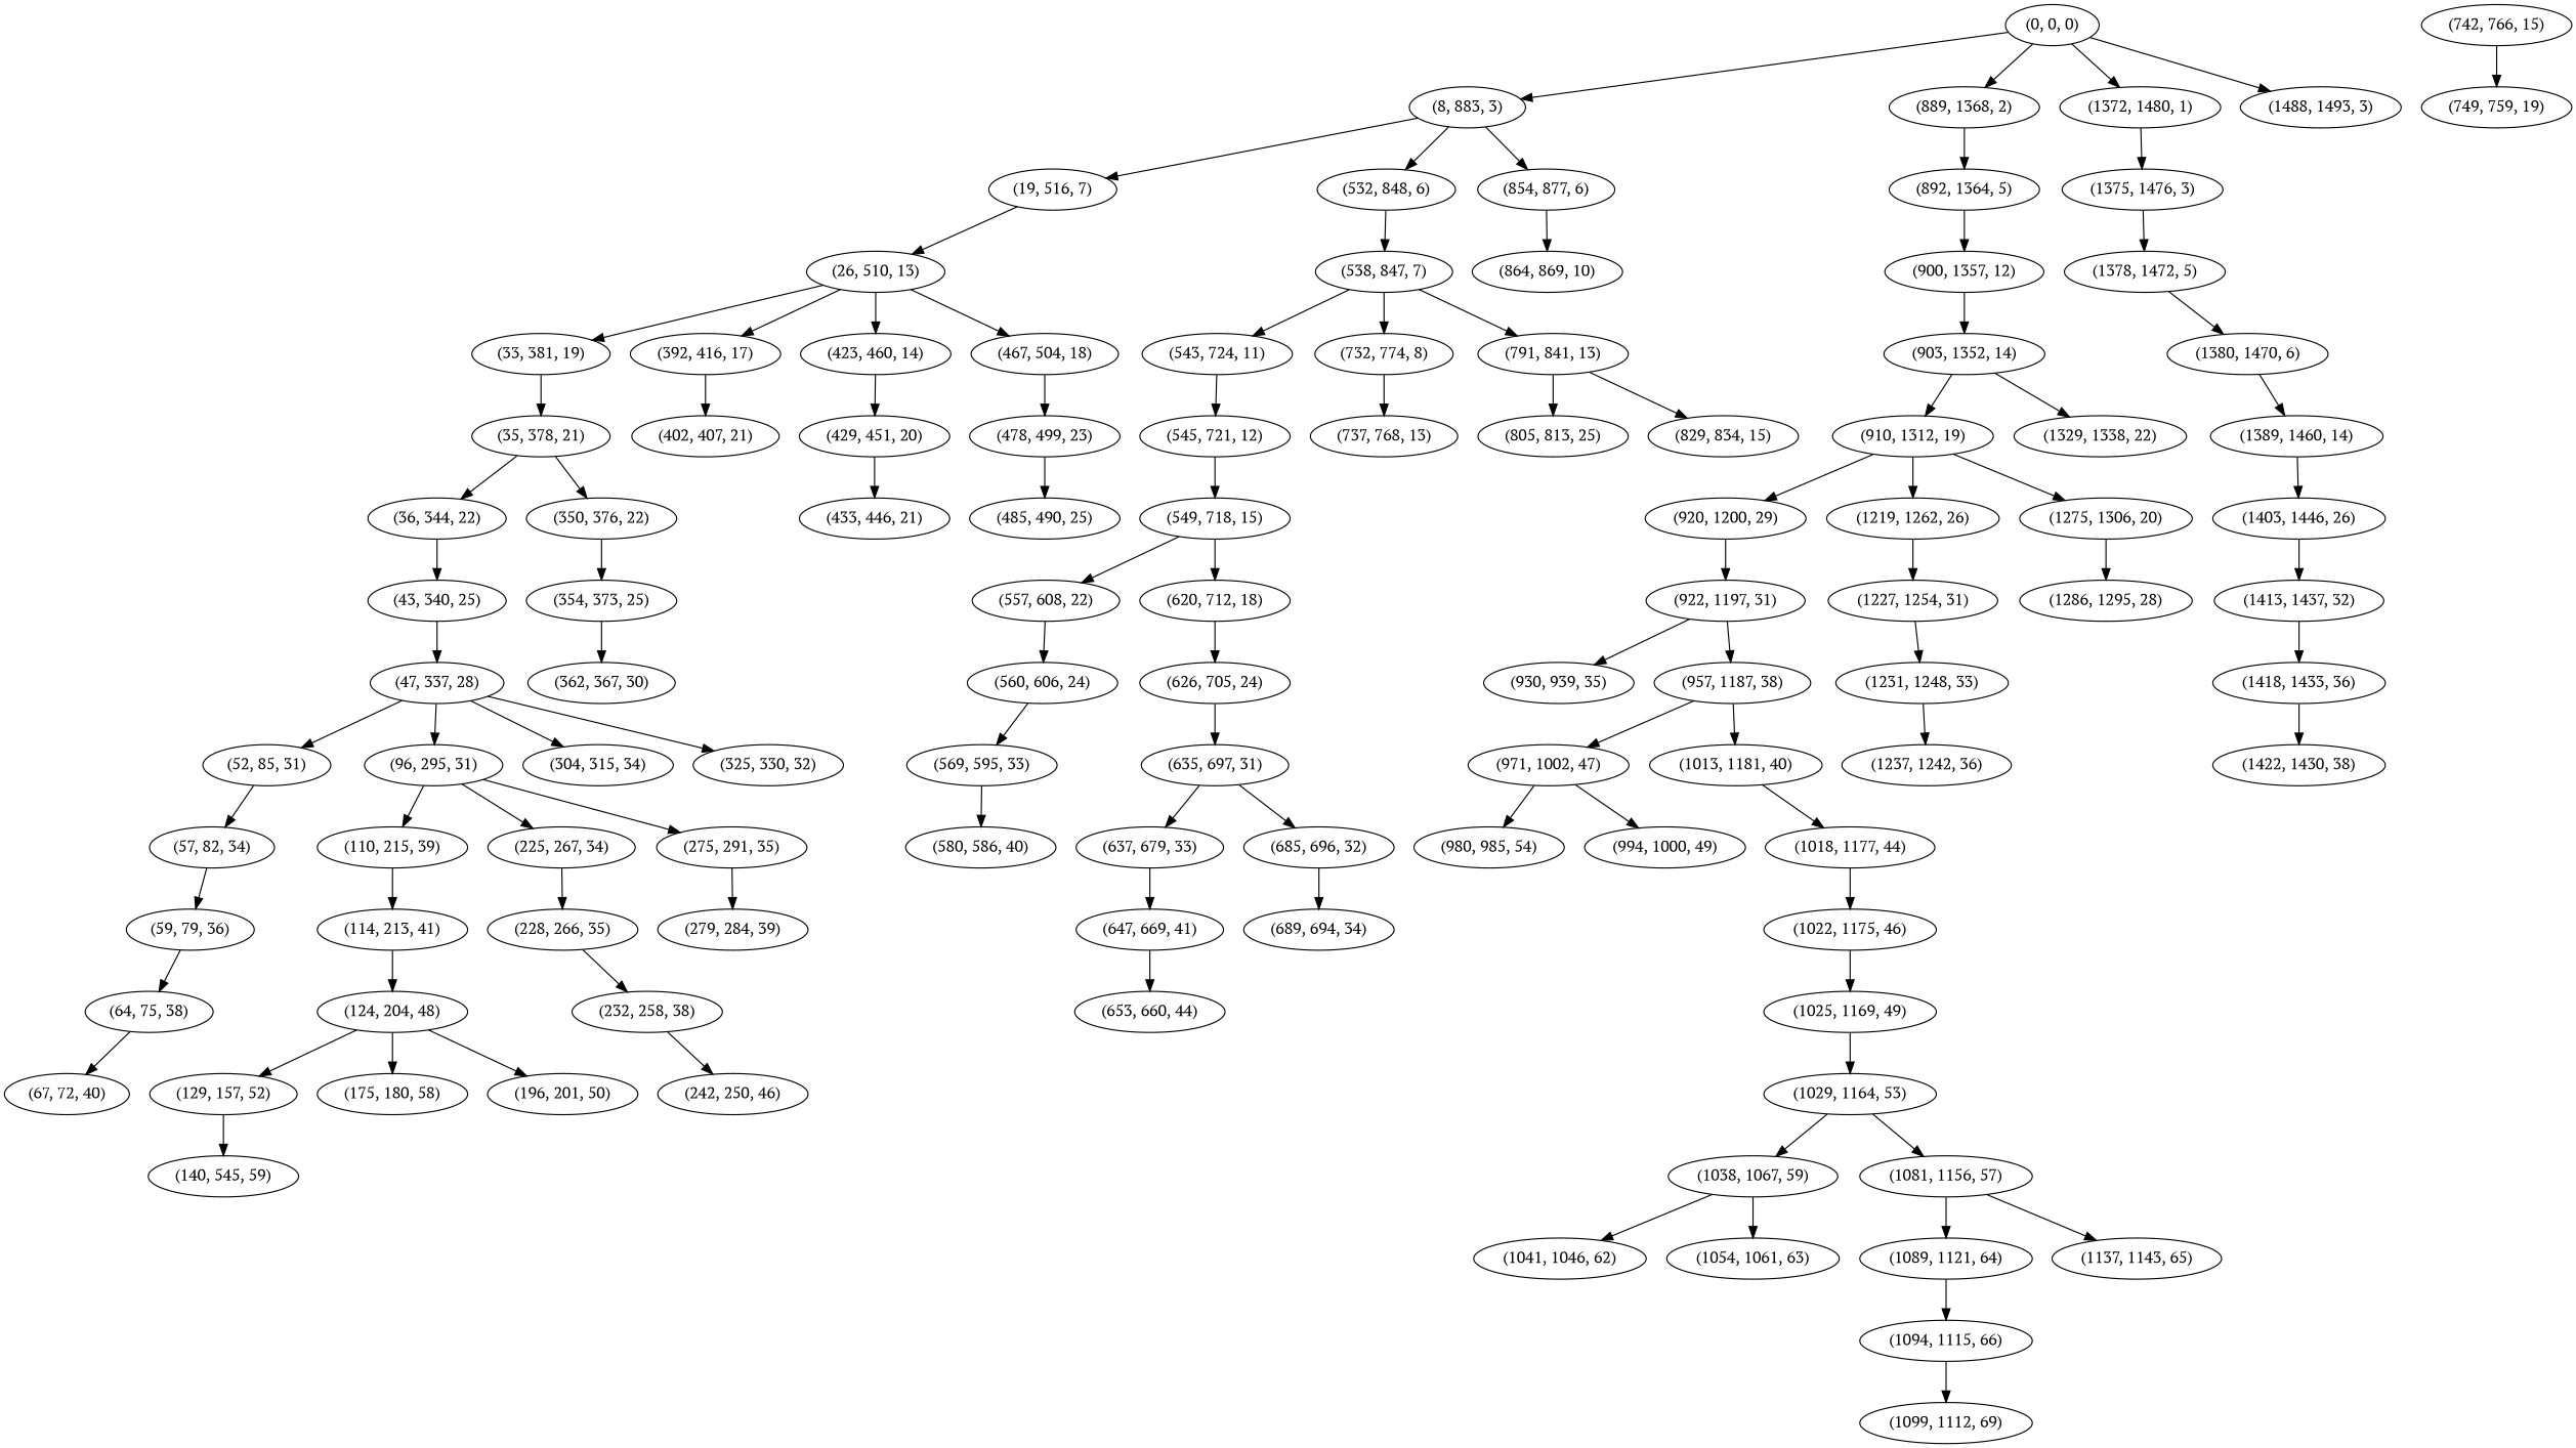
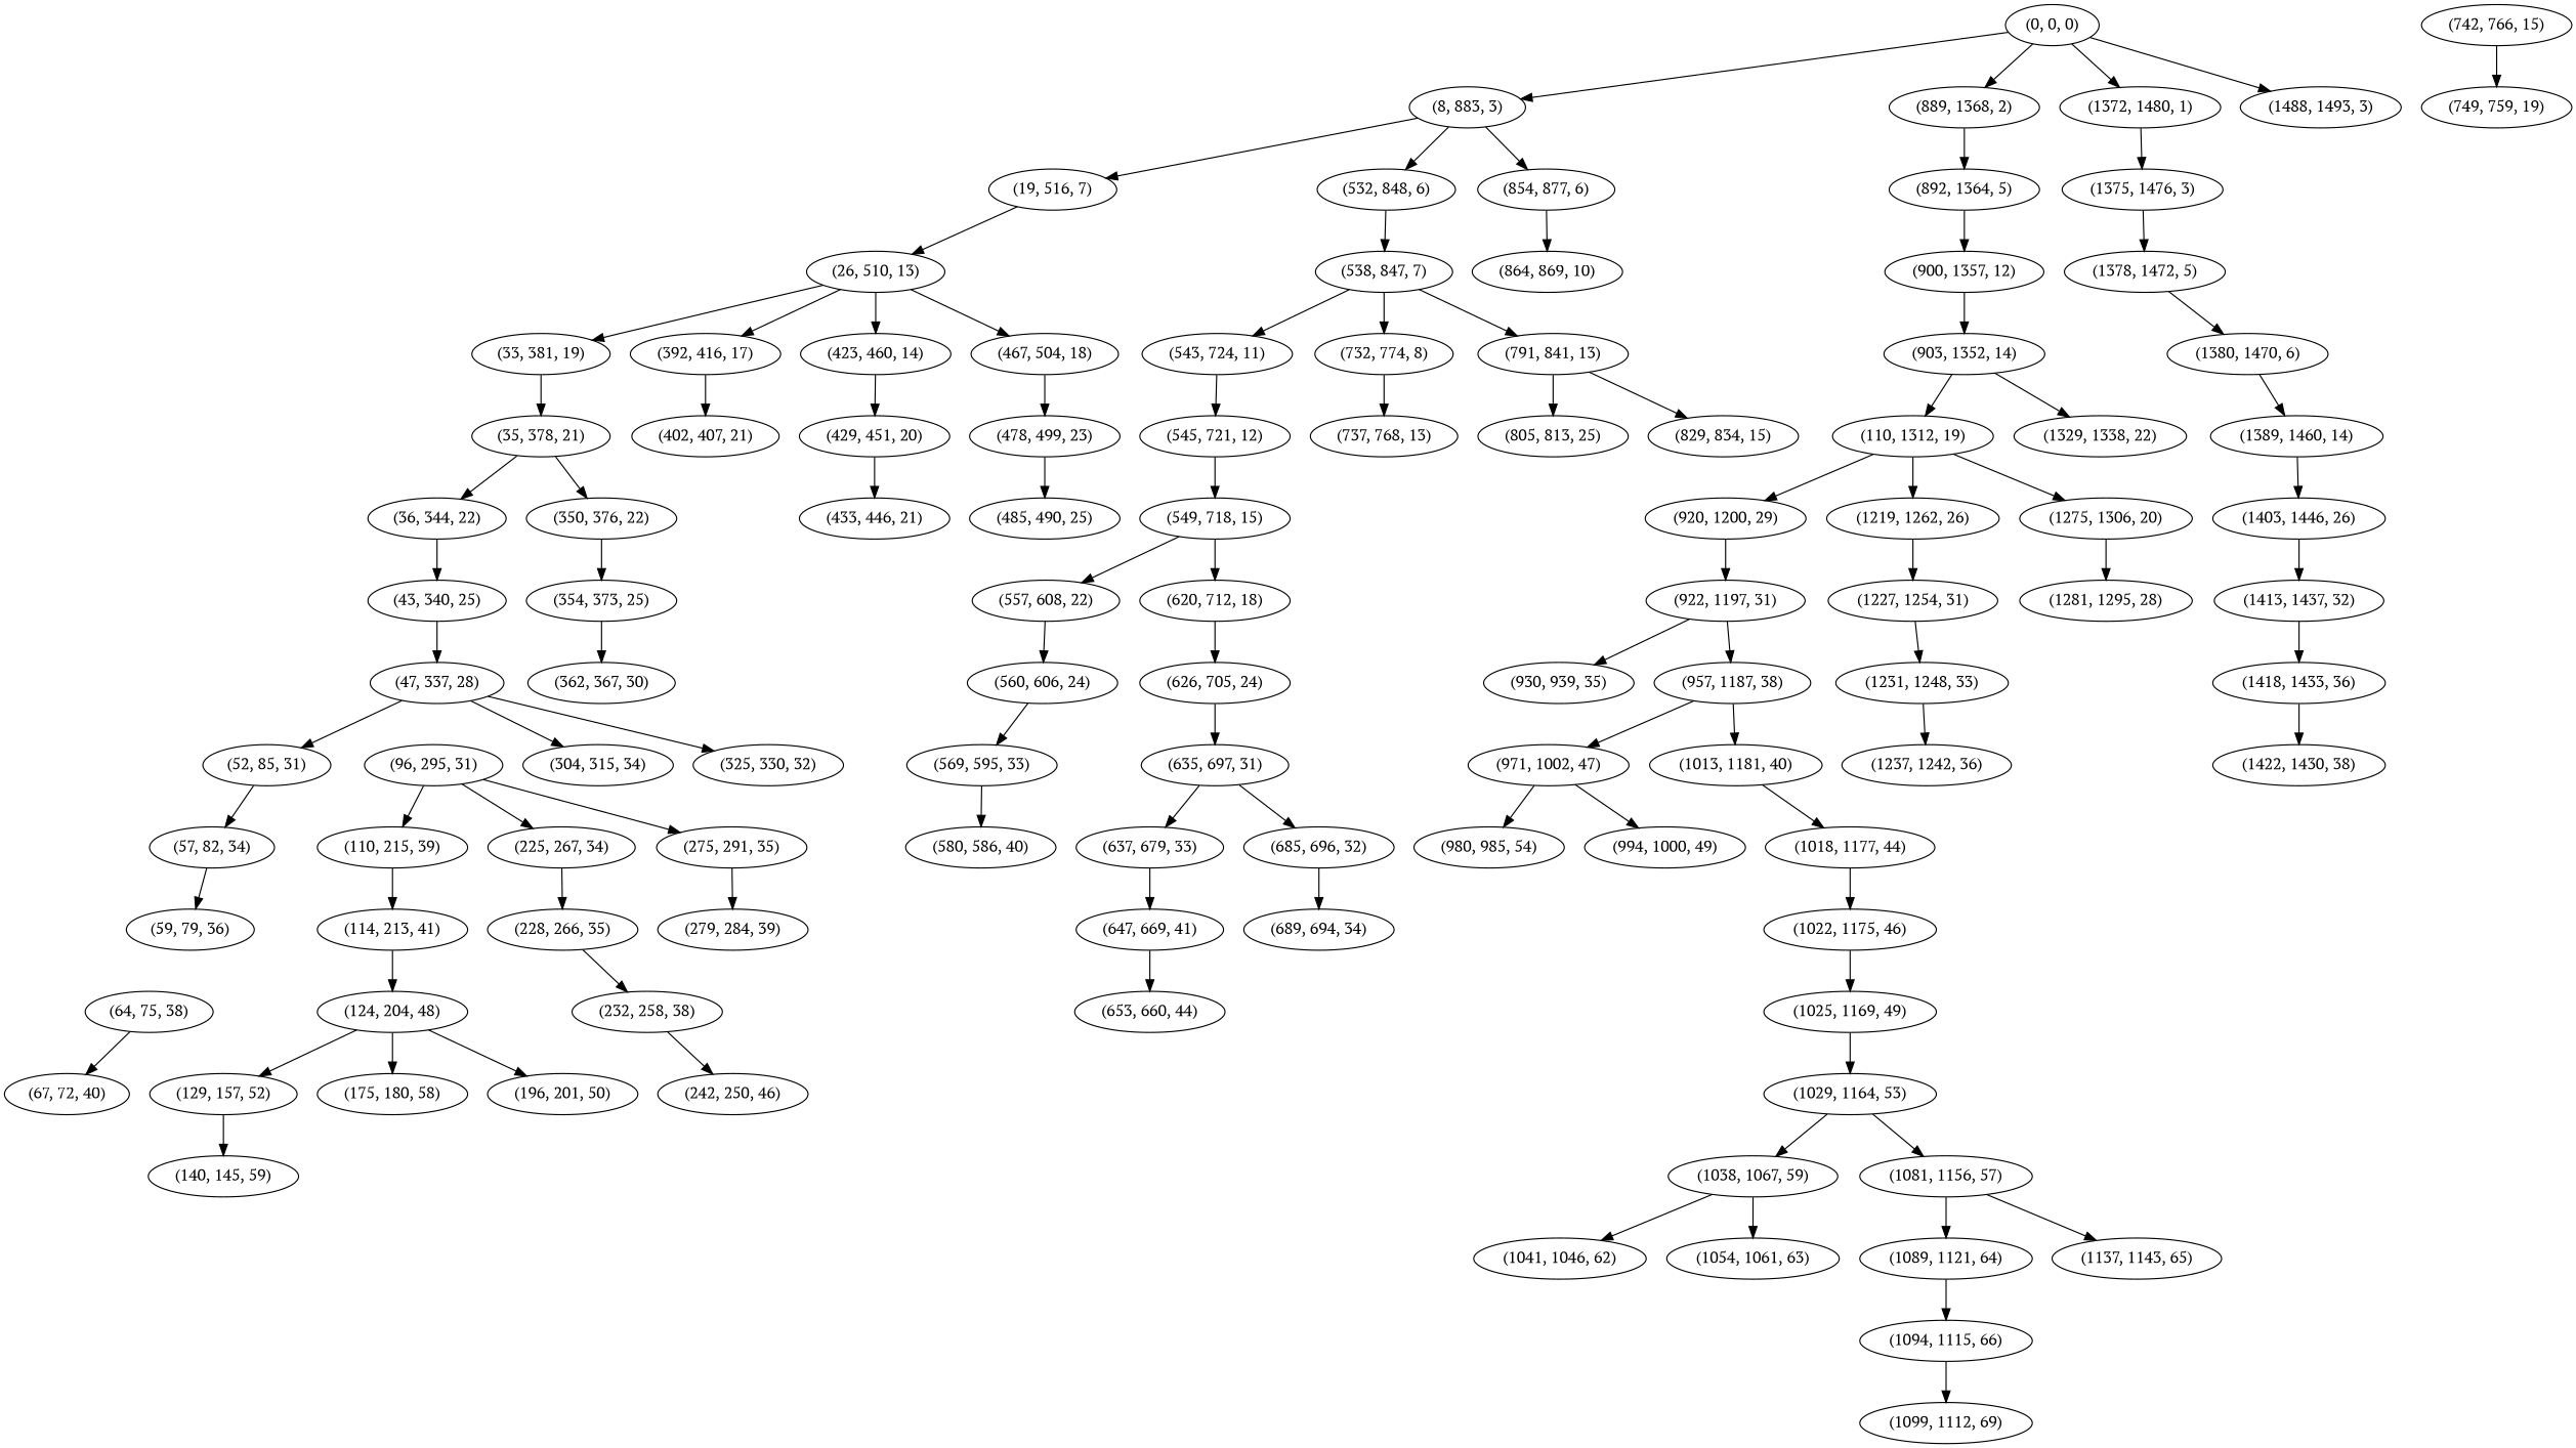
  digraph {
    fontname="PT Serif"
    node [fontname="PT Serif"]
    edge [fontname="PT Serif"]
    "(0, 0, 0)"
    "(8, 883, 3)"
    "(889, 1368, 2)"
    "(1372, 1480, 1)"
    "(1488, 1493, 3)"
    "(19, 516, 7)"
    "(532, 848, 6)"
    "(854, 877, 6)"
    "(892, 1364, 5)"
    "(1375, 1476, 3)"
    "(26, 510, 13)"
    "(538, 847, 7)"
    "(864, 869, 10)"
    "(33, 381, 19)"
    "(392, 416, 17)"
    "(423, 460, 14)"
    "(467, 504, 18)"
    "(35, 378, 21)"
    "(402, 407, 21)"
    "(429, 451, 20)"
    "(478, 499, 23)"
    "(36, 344, 22)"
    "(350, 376, 22)"
    "(43, 340, 25)"
    "(354, 373, 25)"
    "(47, 337, 28)"
    "(52, 85, 31)"
    "(96, 295, 31)"
    "(304, 315, 34)"
    "(325, 330, 32)"
    "(57, 82, 34)"
    "(110, 215, 39)"
    "(225, 267, 34)"
    "(275, 291, 35)"
    "(59, 79, 36)"
    "(64, 75, 38)"
    "(67, 72, 40)"
    "(114, 213, 41)"
    "(228, 266, 35)"
    "(279, 284, 39)"
    "(124, 204, 48)"
    "(129, 157, 52)"
    "(175, 180, 58)"
    "(196, 201, 50)"
-   "(140, 145, 59)" [label="(140, 545, 59)"]
+   "(140, 145, 59)"
    "(232, 258, 38)"
    "(242, 250, 46)"
    "(362, 367, 30)"
    "(433, 446, 21)"
    "(485, 490, 25)"
    "(543, 724, 11)"
    "(732, 774, 8)"
    "(791, 841, 13)"
    "(545, 721, 12)"
    "(737, 768, 13)"
    "(805, 813, 25)"
    "(829, 834, 15)"
    "(549, 718, 15)"
    "(557, 608, 22)"
    "(620, 712, 18)"
    "(560, 606, 24)"
    "(626, 705, 24)"
    "(569, 595, 33)"
    "(580, 586, 40)"
    "(635, 697, 31)"
    "(637, 679, 33)"
    "(685, 696, 32)"
    "(647, 669, 41)"
    "(689, 694, 34)"
    "(653, 660, 44)"
    "(742, 766, 15)"
    "(749, 759, 19)"
    "(900, 1357, 12)"
    "(903, 1352, 14)"
-   "(910, 1312, 19)"
+   "(910, 1312, 19)" [label="(110, 1312, 19)"]
    "(1329, 1338, 22)"
    "(920, 1200, 29)"
    "(1219, 1262, 26)"
    "(1275, 1306, 20)"
    "(922, 1197, 31)"
    "(1227, 1254, 31)"
-   "(1286, 1295, 28)"
+   "(1286, 1295, 28)" [label="(1281, 1295, 28)"]
    "(930, 939, 35)"
    "(957, 1187, 38)"
    "(971, 1002, 47)"
    "(1013, 1181, 40)"
    "(980, 985, 54)"
    "(994, 1000, 49)"
    "(1018, 1177, 44)"
    "(1022, 1175, 46)"
    "(1025, 1169, 49)"
    "(1029, 1164, 53)"
    "(1038, 1067, 59)"
    "(1081, 1156, 57)"
    "(1041, 1046, 62)"
    "(1054, 1061, 63)"
    "(1089, 1121, 64)"
    "(1137, 1143, 65)"
    "(1094, 1115, 66)"
    "(1099, 1112, 69)"
    "(1231, 1248, 33)"
    "(1237, 1242, 36)"
    "(1378, 1472, 5)"
    "(1380, 1470, 6)"
    "(1389, 1460, 14)"
    "(1403, 1446, 26)"
    "(1413, 1437, 32)"
    "(1418, 1433, 36)"
    "(1422, 1430, 38)"
    "(0, 0, 0)" -> "(8, 883, 3)"
    "(0, 0, 0)" -> "(889, 1368, 2)"
    "(0, 0, 0)" -> "(1372, 1480, 1)"
    "(0, 0, 0)" -> "(1488, 1493, 3)"
    "(8, 883, 3)" -> "(19, 516, 7)"
    "(8, 883, 3)" -> "(532, 848, 6)"
    "(8, 883, 3)" -> "(854, 877, 6)"
    "(889, 1368, 2)" -> "(892, 1364, 5)"
    "(1372, 1480, 1)" -> "(1375, 1476, 3)"
    "(19, 516, 7)" -> "(26, 510, 13)"
    "(532, 848, 6)" -> "(538, 847, 7)"
    "(854, 877, 6)" -> "(864, 869, 10)"
    "(892, 1364, 5)" -> "(900, 1357, 12)"
    "(1375, 1476, 3)" -> "(1378, 1472, 5)"
    "(26, 510, 13)" -> "(33, 381, 19)"
    "(26, 510, 13)" -> "(392, 416, 17)"
    "(26, 510, 13)" -> "(423, 460, 14)"
    "(26, 510, 13)" -> "(467, 504, 18)"
    "(538, 847, 7)" -> "(543, 724, 11)"
    "(538, 847, 7)" -> "(732, 774, 8)"
    "(538, 847, 7)" -> "(791, 841, 13)"
    "(33, 381, 19)" -> "(35, 378, 21)"
    "(392, 416, 17)" -> "(402, 407, 21)"
    "(423, 460, 14)" -> "(429, 451, 20)"
    "(467, 504, 18)" -> "(478, 499, 23)"
    "(35, 378, 21)" -> "(36, 344, 22)"
    "(35, 378, 21)" -> "(350, 376, 22)"
    "(429, 451, 20)" -> "(433, 446, 21)"
    "(478, 499, 23)" -> "(485, 490, 25)"
    "(36, 344, 22)" -> "(43, 340, 25)"
    "(350, 376, 22)" -> "(354, 373, 25)"
    "(43, 340, 25)" -> "(47, 337, 28)"
    "(354, 373, 25)" -> "(362, 367, 30)"
    "(47, 337, 28)" -> "(52, 85, 31)"
-   "(47, 337, 28)" -> "(96, 295, 31)"
    "(47, 337, 28)" -> "(304, 315, 34)"
    "(47, 337, 28)" -> "(325, 330, 32)"
    "(52, 85, 31)" -> "(57, 82, 34)"
    "(96, 295, 31)" -> "(110, 215, 39)"
    "(96, 295, 31)" -> "(225, 267, 34)"
    "(96, 295, 31)" -> "(275, 291, 35)"
    "(57, 82, 34)" -> "(59, 79, 36)"
    "(110, 215, 39)" -> "(114, 213, 41)"
    "(225, 267, 34)" -> "(228, 266, 35)"
    "(275, 291, 35)" -> "(279, 284, 39)"
-   "(59, 79, 36)" -> "(64, 75, 38)"
    "(64, 75, 38)" -> "(67, 72, 40)"
    "(114, 213, 41)" -> "(124, 204, 48)"
    "(228, 266, 35)" -> "(232, 258, 38)"
    "(124, 204, 48)" -> "(129, 157, 52)"
    "(124, 204, 48)" -> "(175, 180, 58)"
    "(124, 204, 48)" -> "(196, 201, 50)"
    "(129, 157, 52)" -> "(140, 145, 59)"
    "(232, 258, 38)" -> "(242, 250, 46)"
    "(543, 724, 11)" -> "(545, 721, 12)"
    "(732, 774, 8)" -> "(737, 768, 13)"
    "(791, 841, 13)" -> "(805, 813, 25)"
    "(791, 841, 13)" -> "(829, 834, 15)"
    "(545, 721, 12)" -> "(549, 718, 15)"
    "(549, 718, 15)" -> "(557, 608, 22)"
    "(549, 718, 15)" -> "(620, 712, 18)"
    "(557, 608, 22)" -> "(560, 606, 24)"
    "(620, 712, 18)" -> "(626, 705, 24)"
    "(560, 606, 24)" -> "(569, 595, 33)"
    "(626, 705, 24)" -> "(635, 697, 31)"
    "(569, 595, 33)" -> "(580, 586, 40)"
    "(635, 697, 31)" -> "(637, 679, 33)"
    "(635, 697, 31)" -> "(685, 696, 32)"
    "(637, 679, 33)" -> "(647, 669, 41)"
    "(685, 696, 32)" -> "(689, 694, 34)"
    "(647, 669, 41)" -> "(653, 660, 44)"
    "(742, 766, 15)" -> "(749, 759, 19)"
    "(900, 1357, 12)" -> "(903, 1352, 14)"
    "(903, 1352, 14)" -> "(910, 1312, 19)"
    "(903, 1352, 14)" -> "(1329, 1338, 22)"
    "(910, 1312, 19)" -> "(920, 1200, 29)"
    "(910, 1312, 19)" -> "(1219, 1262, 26)"
    "(910, 1312, 19)" -> "(1275, 1306, 20)"
    "(920, 1200, 29)" -> "(922, 1197, 31)"
    "(1219, 1262, 26)" -> "(1227, 1254, 31)"
    "(1275, 1306, 20)" -> "(1286, 1295, 28)"
    "(922, 1197, 31)" -> "(930, 939, 35)"
    "(922, 1197, 31)" -> "(957, 1187, 38)"
    "(1227, 1254, 31)" -> "(1231, 1248, 33)"
    "(957, 1187, 38)" -> "(971, 1002, 47)"
    "(957, 1187, 38)" -> "(1013, 1181, 40)"
    "(971, 1002, 47)" -> "(980, 985, 54)"
    "(971, 1002, 47)" -> "(994, 1000, 49)"
    "(1013, 1181, 40)" -> "(1018, 1177, 44)"
    "(1018, 1177, 44)" -> "(1022, 1175, 46)"
    "(1022, 1175, 46)" -> "(1025, 1169, 49)"
    "(1025, 1169, 49)" -> "(1029, 1164, 53)"
    "(1029, 1164, 53)" -> "(1038, 1067, 59)"
    "(1029, 1164, 53)" -> "(1081, 1156, 57)"
    "(1038, 1067, 59)" -> "(1041, 1046, 62)"
    "(1038, 1067, 59)" -> "(1054, 1061, 63)"
    "(1081, 1156, 57)" -> "(1089, 1121, 64)"
    "(1081, 1156, 57)" -> "(1137, 1143, 65)"
    "(1089, 1121, 64)" -> "(1094, 1115, 66)"
    "(1094, 1115, 66)" -> "(1099, 1112, 69)"
    "(1231, 1248, 33)" -> "(1237, 1242, 36)"
    "(1378, 1472, 5)" -> "(1380, 1470, 6)"
    "(1380, 1470, 6)" -> "(1389, 1460, 14)"
    "(1389, 1460, 14)" -> "(1403, 1446, 26)"
    "(1403, 1446, 26)" -> "(1413, 1437, 32)"
    "(1413, 1437, 32)" -> "(1418, 1433, 36)"
    "(1418, 1433, 36)" -> "(1422, 1430, 38)"
  }
